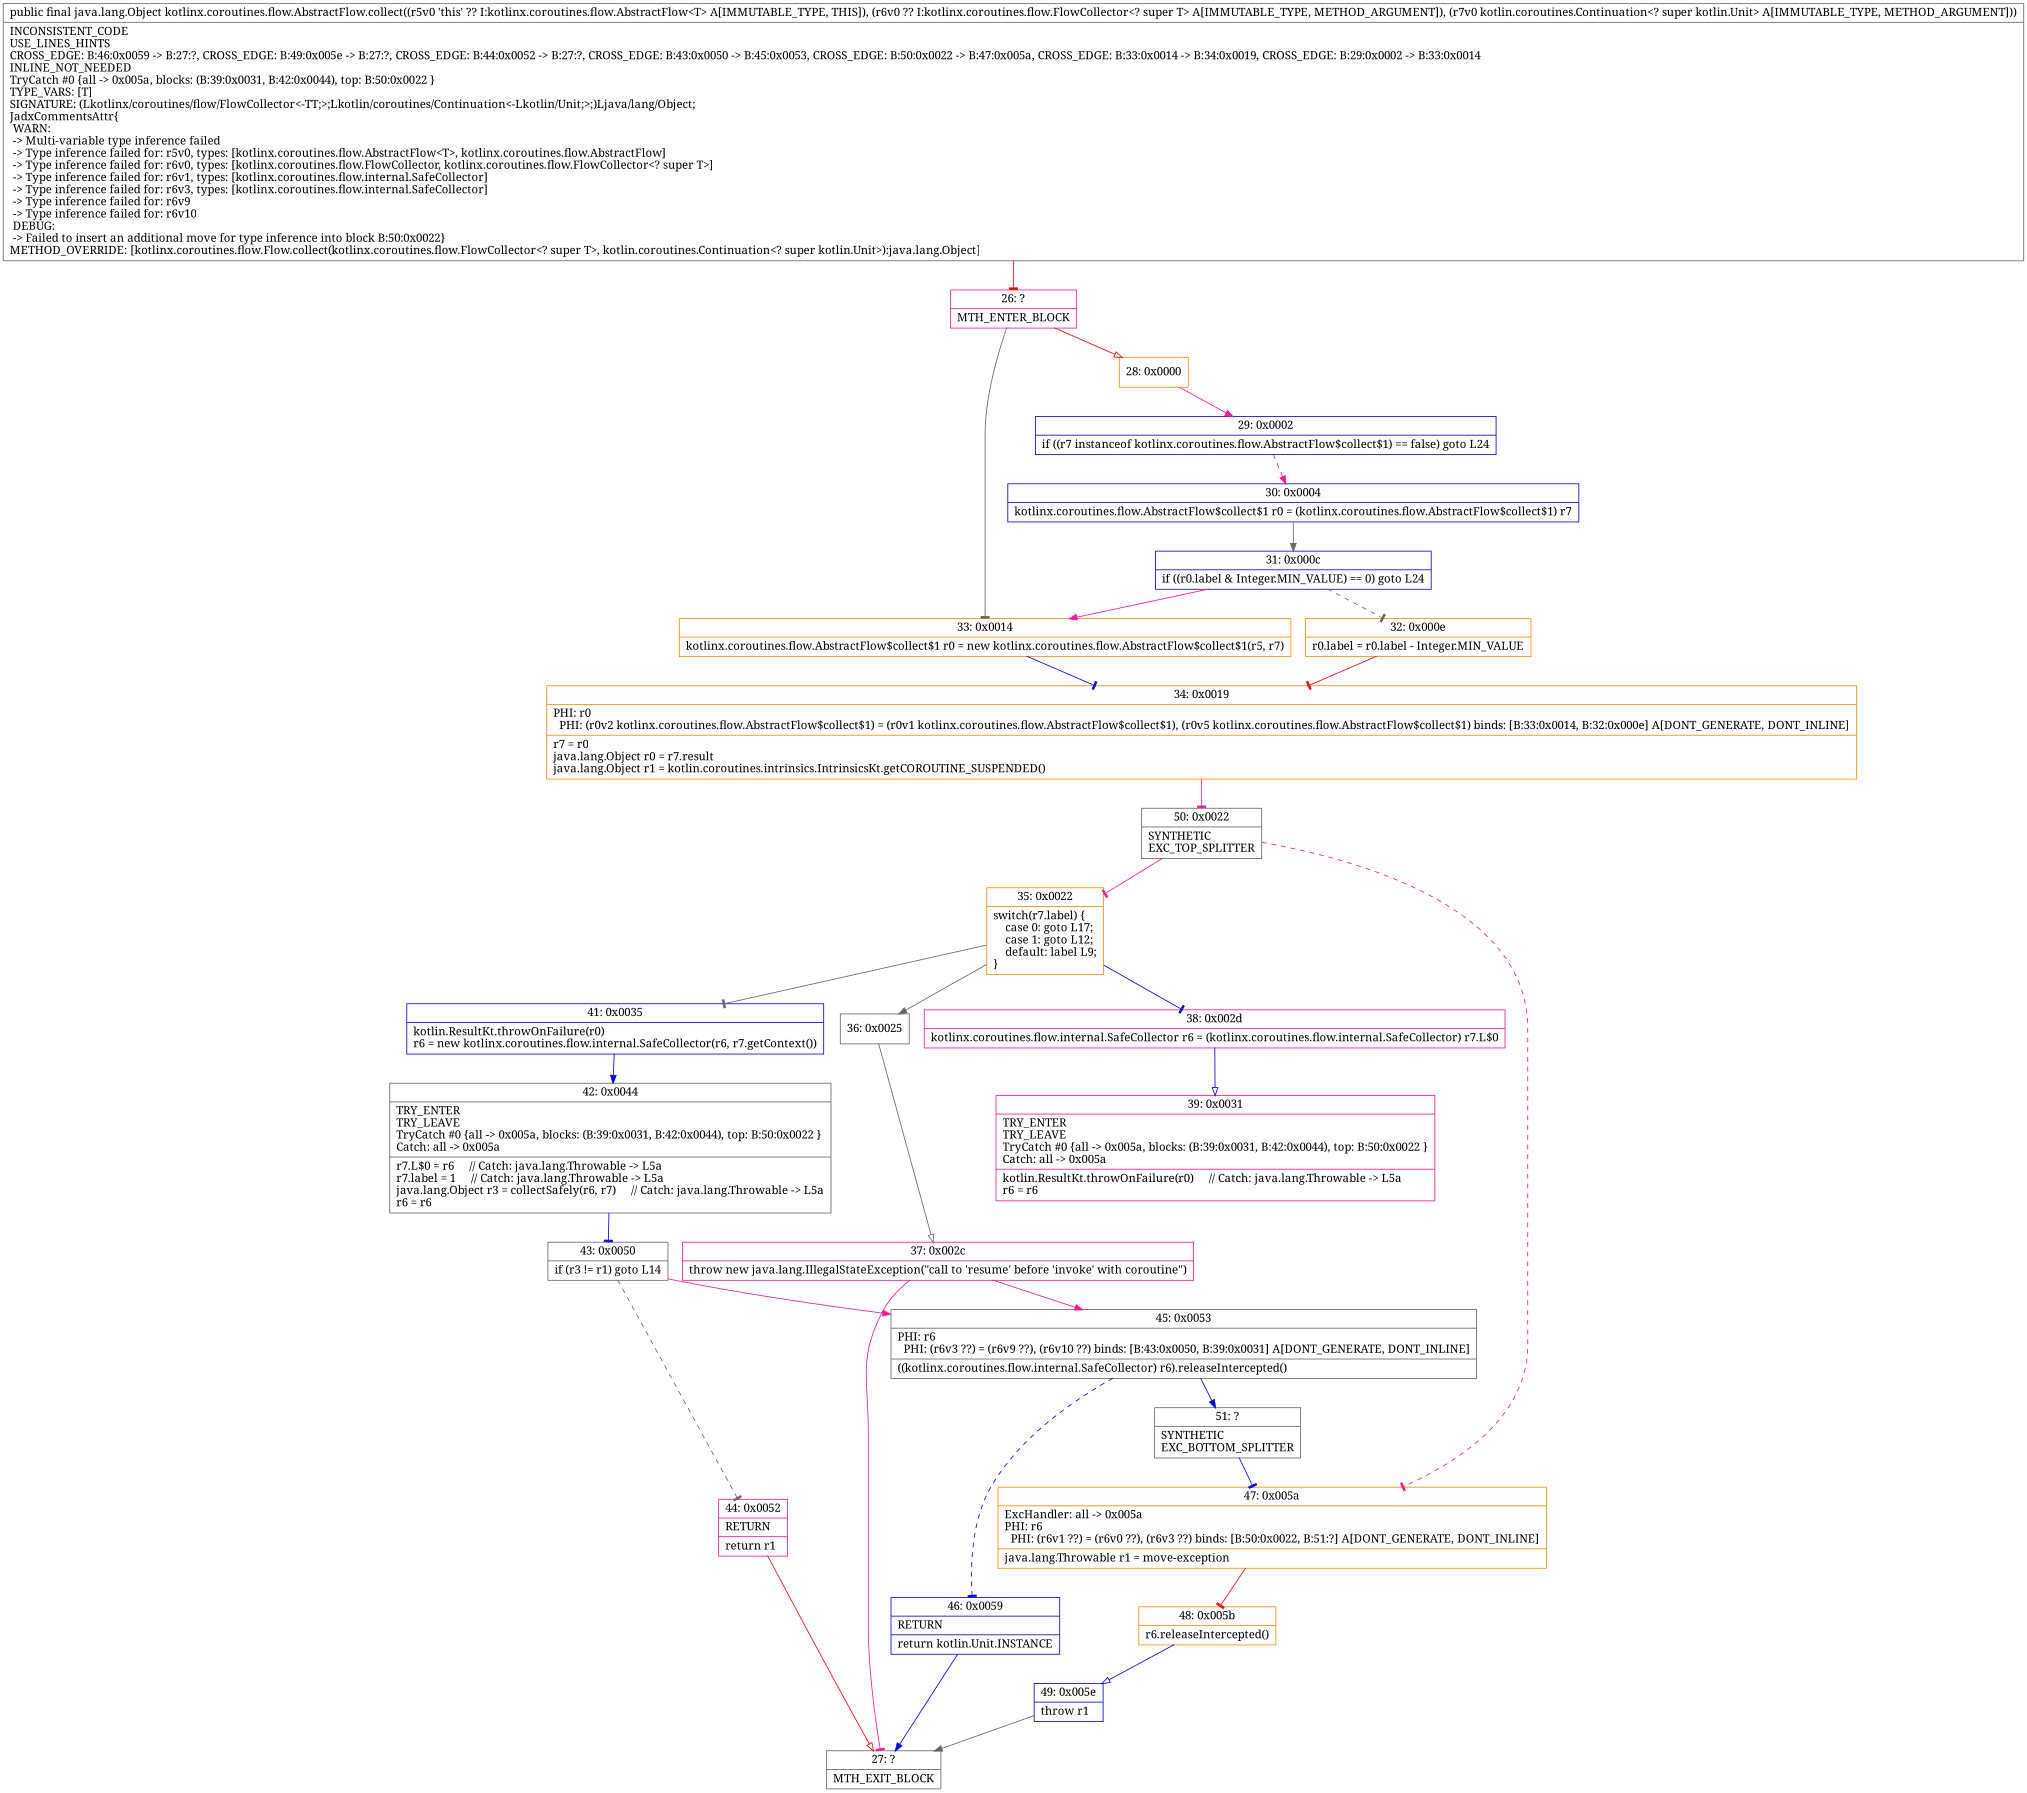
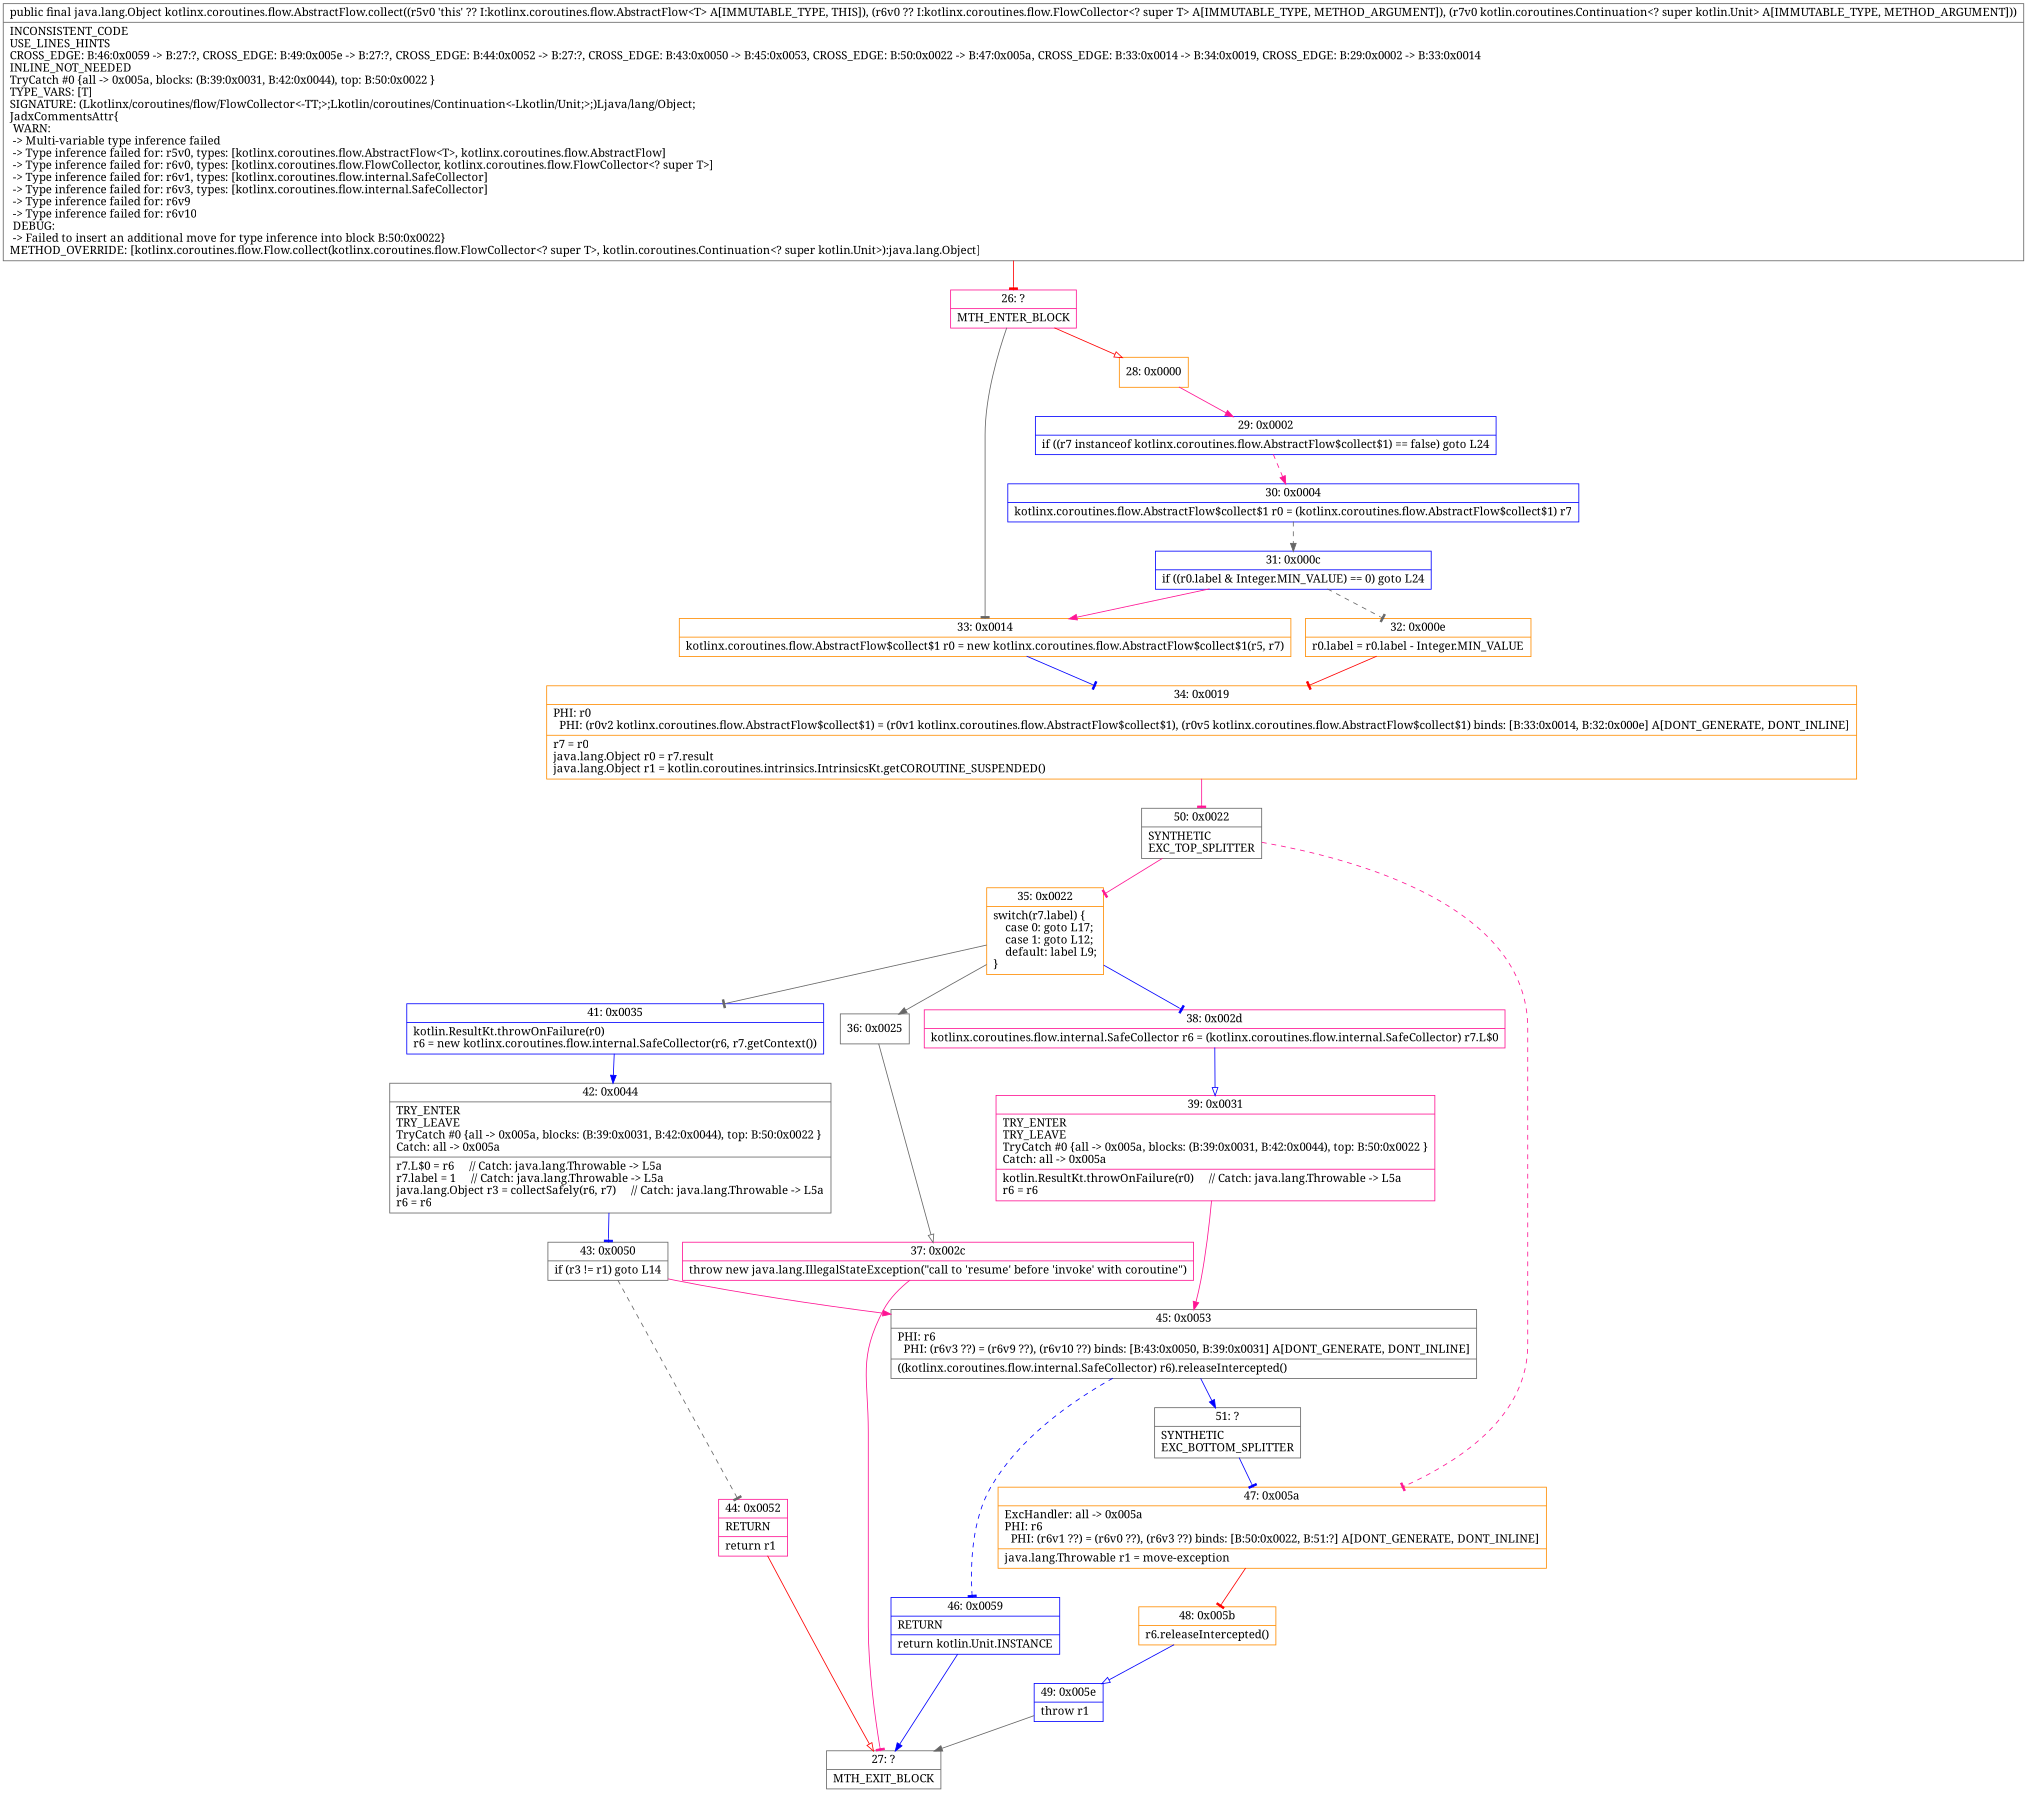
  digraph {
    fontname="Noto Serif"
    node [color=gray40 fontname="Noto Serif" shape=record]
    edge [arrowhead=tee color=blue fontname="Noto Serif"]
    n1 [color=deeppink label="{26\:\ ?|MTH_ENTER_BLOCK\l}"]
    n2 [color=darkorange label="{28\:\ 0x0000}"]
    n3 [color=darkorange label="{33\:\ 0x0014|kotlinx.coroutines.flow.AbstractFlow$collect$1 r0 = new kotlinx.coroutines.flow.AbstractFlow$collect$1(r5, r7)\l}"]
    n4 [color=blue label="{29\:\ 0x0002|if ((r7 instanceof kotlinx.coroutines.flow.AbstractFlow$collect$1) == false) goto L24\l}"]
    n5 [color=blue label="{30\:\ 0x0004|kotlinx.coroutines.flow.AbstractFlow$collect$1 r0 = (kotlinx.coroutines.flow.AbstractFlow$collect$1) r7\l}"]
    n6 [color=blue label="{31\:\ 0x000c|if ((r0.label & Integer.MIN_VALUE) == 0) goto L24\l}"]
    n7 [color=darkorange label="{34\:\ 0x0019|PHI: r0 \l  PHI: (r0v2 kotlinx.coroutines.flow.AbstractFlow$collect$1) = (r0v1 kotlinx.coroutines.flow.AbstractFlow$collect$1), (r0v5 kotlinx.coroutines.flow.AbstractFlow$collect$1) binds: [B:33:0x0014, B:32:0x000e] A[DONT_GENERATE, DONT_INLINE]\l|r7 = r0\ljava.lang.Object r0 = r7.result\ljava.lang.Object r1 = kotlin.coroutines.intrinsics.IntrinsicsKt.getCOROUTINE_SUSPENDED()\l}"]
    n8 [color=darkorange label="{32\:\ 0x000e|r0.label = r0.label \- Integer.MIN_VALUE\l}"]
    n9 [label="{50\:\ 0x0022|SYNTHETIC\lEXC_TOP_SPLITTER\l}"]
    n10 [color=darkorange label="{35\:\ 0x0022|switch(r7.label) \{\l    case 0: goto L17;\l    case 1: goto L12;\l    default: label L9;\l\}\l}"]
    n11 [color=darkorange label="{47\:\ 0x005a|ExcHandler: all \-\> 0x005a\lPHI: r6 \l  PHI: (r6v1 ??) = (r6v0 ??), (r6v3 ??) binds: [B:50:0x0022, B:51:?] A[DONT_GENERATE, DONT_INLINE]\l|java.lang.Throwable r1 = move\-exception\l}"]
    n12 [label="{36\:\ 0x0025}"]
    n13 [color=deeppink label="{38\:\ 0x002d|kotlinx.coroutines.flow.internal.SafeCollector r6 = (kotlinx.coroutines.flow.internal.SafeCollector) r7.L$0\l}"]
    n14 [color=blue label="{41\:\ 0x0035|kotlin.ResultKt.throwOnFailure(r0)\lr6 = new kotlinx.coroutines.flow.internal.SafeCollector(r6, r7.getContext())\l}"]
    n15 [color=darkorange label="{48\:\ 0x005b|r6.releaseIntercepted()\l}"]
    n16 [color=deeppink label="{37\:\ 0x002c|throw new java.lang.IllegalStateException(\"call to 'resume' before 'invoke' with coroutine\")\l}"]
    n17 [color=deeppink label="{39\:\ 0x0031|TRY_ENTER\lTRY_LEAVE\lTryCatch #0 \{all \-\> 0x005a, blocks: (B:39:0x0031, B:42:0x0044), top: B:50:0x0022 \}\lCatch: all \-\> 0x005a\l|kotlin.ResultKt.throwOnFailure(r0)     \/\/ Catch: java.lang.Throwable \-\> L5a\lr6 = r6\l}"]
    n18 [label="{42\:\ 0x0044|TRY_ENTER\lTRY_LEAVE\lTryCatch #0 \{all \-\> 0x005a, blocks: (B:39:0x0031, B:42:0x0044), top: B:50:0x0022 \}\lCatch: all \-\> 0x005a\l|r7.L$0 = r6     \/\/ Catch: java.lang.Throwable \-\> L5a\lr7.label = 1     \/\/ Catch: java.lang.Throwable \-\> L5a\ljava.lang.Object r3 = collectSafely(r6, r7)     \/\/ Catch: java.lang.Throwable \-\> L5a\lr6 = r6\l}"]
    n19 [label="{27\:\ ?|MTH_EXIT_BLOCK\l}"]
    n20 [label="{45\:\ 0x0053|PHI: r6 \l  PHI: (r6v3 ??) = (r6v9 ??), (r6v10 ??) binds: [B:43:0x0050, B:39:0x0031] A[DONT_GENERATE, DONT_INLINE]\l|((kotlinx.coroutines.flow.internal.SafeCollector) r6).releaseIntercepted()\l}"]
    n21 [color=blue label="{46\:\ 0x0059|RETURN\l|return kotlin.Unit.INSTANCE\l}"]
    n22 [label="{51\:\ ?|SYNTHETIC\lEXC_BOTTOM_SPLITTER\l}"]
    n23 [label="{43\:\ 0x0050|if (r3 != r1) goto L14\l}"]
    n24 [color=deeppink label="{44\:\ 0x0052|RETURN\l|return r1\l}"]
    n25 [color=blue label="{49\:\ 0x005e|throw r1\l}"]
    n26 [label="{public final java.lang.Object kotlinx.coroutines.flow.AbstractFlow.collect((r5v0 'this' ?? I:kotlinx.coroutines.flow.AbstractFlow\<T\> A[IMMUTABLE_TYPE, THIS]), (r6v0 ?? I:kotlinx.coroutines.flow.FlowCollector\<? super T\> A[IMMUTABLE_TYPE, METHOD_ARGUMENT]), (r7v0 kotlin.coroutines.Continuation\<? super kotlin.Unit\> A[IMMUTABLE_TYPE, METHOD_ARGUMENT]))  | INCONSISTENT_CODE\lUSE_LINES_HINTS\lCROSS_EDGE: B:46:0x0059 \-\> B:27:?, CROSS_EDGE: B:49:0x005e \-\> B:27:?, CROSS_EDGE: B:44:0x0052 \-\> B:27:?, CROSS_EDGE: B:43:0x0050 \-\> B:45:0x0053, CROSS_EDGE: B:50:0x0022 \-\> B:47:0x005a, CROSS_EDGE: B:33:0x0014 \-\> B:34:0x0019, CROSS_EDGE: B:29:0x0002 \-\> B:33:0x0014\lINLINE_NOT_NEEDED\lTryCatch #0 \{all \-\> 0x005a, blocks: (B:39:0x0031, B:42:0x0044), top: B:50:0x0022 \}\lTYPE_VARS: [T]\lSIGNATURE: (Lkotlinx\/coroutines\/flow\/FlowCollector\<\-TT;\>;Lkotlin\/coroutines\/Continuation\<\-Lkotlin\/Unit;\>;)Ljava\/lang\/Object;\lJadxCommentsAttr\{\l WARN: \l \-\> Multi\-variable type inference failed\l \-\> Type inference failed for: r5v0, types: [kotlinx.coroutines.flow.AbstractFlow\<T\>, kotlinx.coroutines.flow.AbstractFlow]\l \-\> Type inference failed for: r6v0, types: [kotlinx.coroutines.flow.FlowCollector, kotlinx.coroutines.flow.FlowCollector\<? super T\>]\l \-\> Type inference failed for: r6v1, types: [kotlinx.coroutines.flow.internal.SafeCollector]\l \-\> Type inference failed for: r6v3, types: [kotlinx.coroutines.flow.internal.SafeCollector]\l \-\> Type inference failed for: r6v9\l \-\> Type inference failed for: r6v10\l DEBUG: \l \-\> Failed to insert an additional move for type inference into block B:50:0x0022\}\lMETHOD_OVERRIDE: [kotlinx.coroutines.flow.Flow.collect(kotlinx.coroutines.flow.FlowCollector\<? super T\>, kotlin.coroutines.Continuation\<? super kotlin.Unit\>):java.lang.Object]\l}"]
    n1 -> n2 [arrowhead=onormal color=red]
    n1 -> n3 [color=gray40]
    n2 -> n4 [arrowhead=normal color=deeppink]
    n3 -> n7
    n4 -> n5 [arrowhead=normal color=deeppink style=dashed]
-   n5 -> n6 [arrowhead=normal color=gray40]
+   n5 -> n6 [arrowhead=normal color=gray40 style=dashed]
    n6 -> n3 [arrowhead=normal color=deeppink]
    n6 -> n8 [color=gray40 style=dashed]
    n7 -> n9 [color=deeppink]
    n8 -> n7 [color=red]
    n9 -> n10 [color=deeppink]
    n9 -> n11 [color=deeppink style=dashed]
    n10 -> n12 [arrowhead=normal color=gray40]
    n10 -> n13
    n10 -> n14 [color=gray40]
    n11 -> n15 [color=red]
    n12 -> n16 [arrowhead=onormal color=gray40]
    n13 -> n17 [arrowhead=onormal]
    n14 -> n18 [arrowhead=normal]
    n15 -> n25 [arrowhead=onormal]
    n16 -> n19 [color=deeppink]
-   n16 -> n20 [arrowhead=normal color=deeppink]
+   n17 -> n20 [arrowhead=normal color=deeppink]
    n18 -> n23
    n20 -> n21 [style=dashed]
    n20 -> n22 [arrowhead=normal]
    n21 -> n19 [arrowhead=normal]
    n22 -> n11
    n23 -> n20 [arrowhead=normal color=deeppink]
    n23 -> n24 [color=gray40 style=dashed]
    n24 -> n19 [arrowhead=onormal color=red]
    n25 -> n19 [arrowhead=normal color=gray40]
    n26 -> n1 [color=red]
  }
